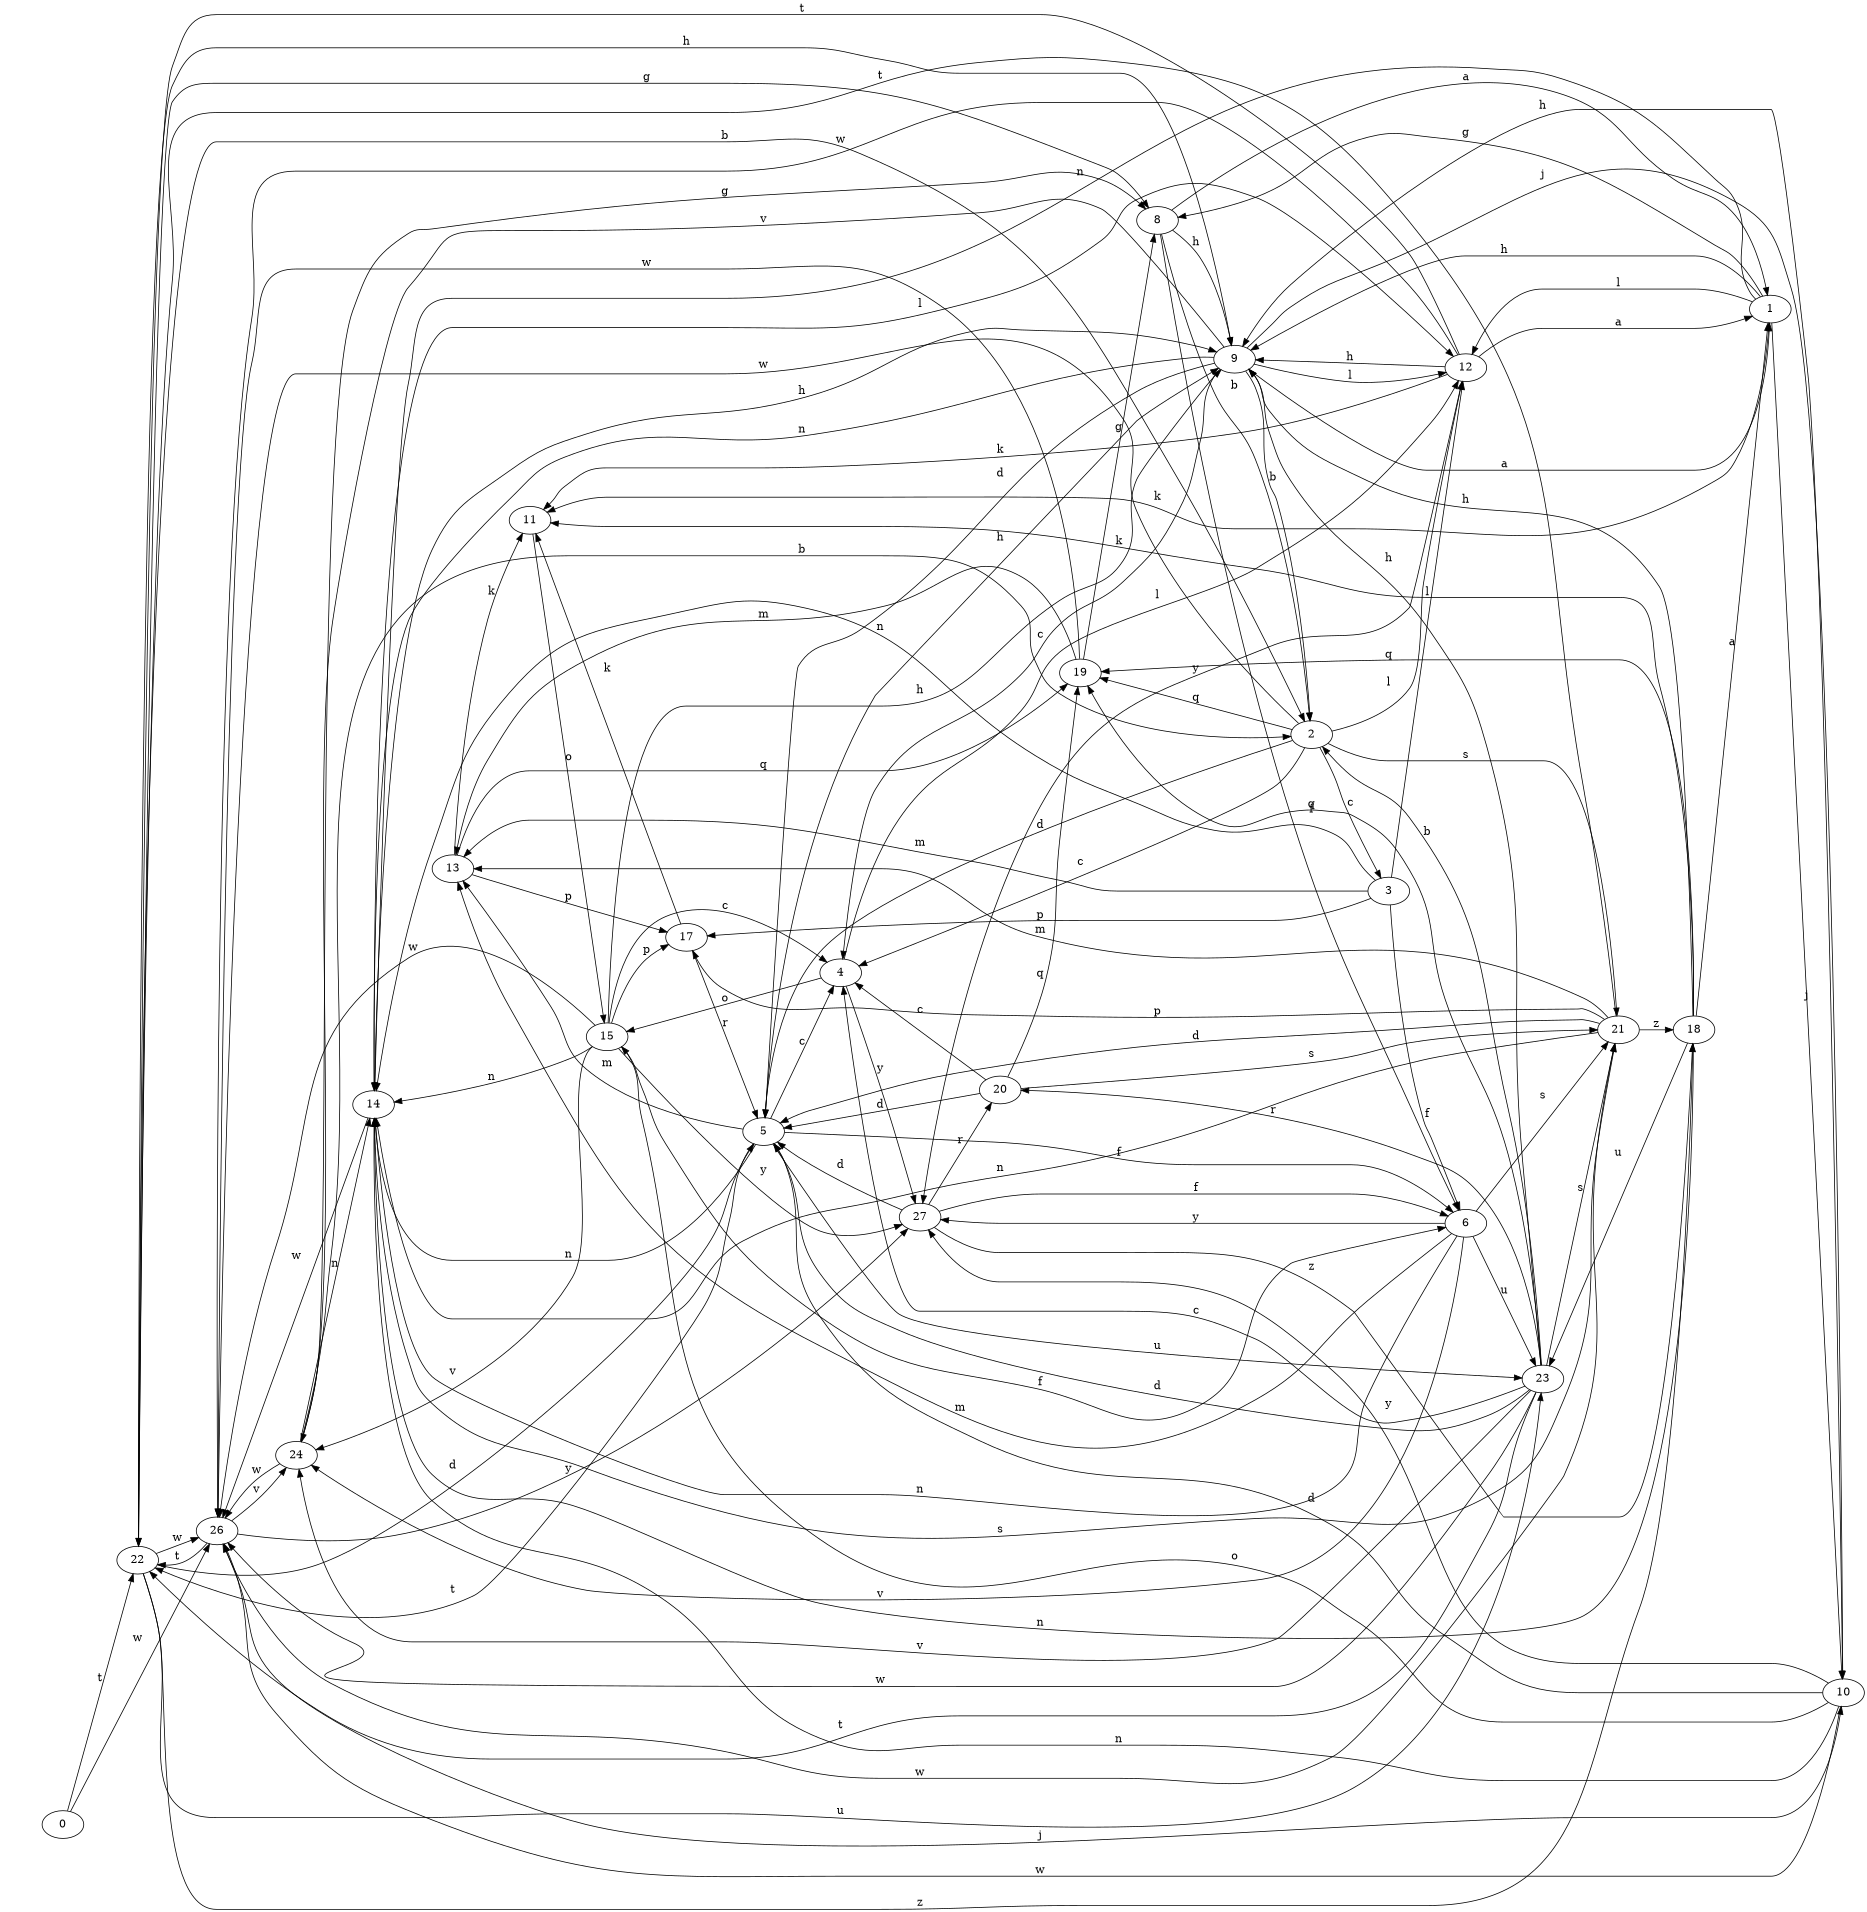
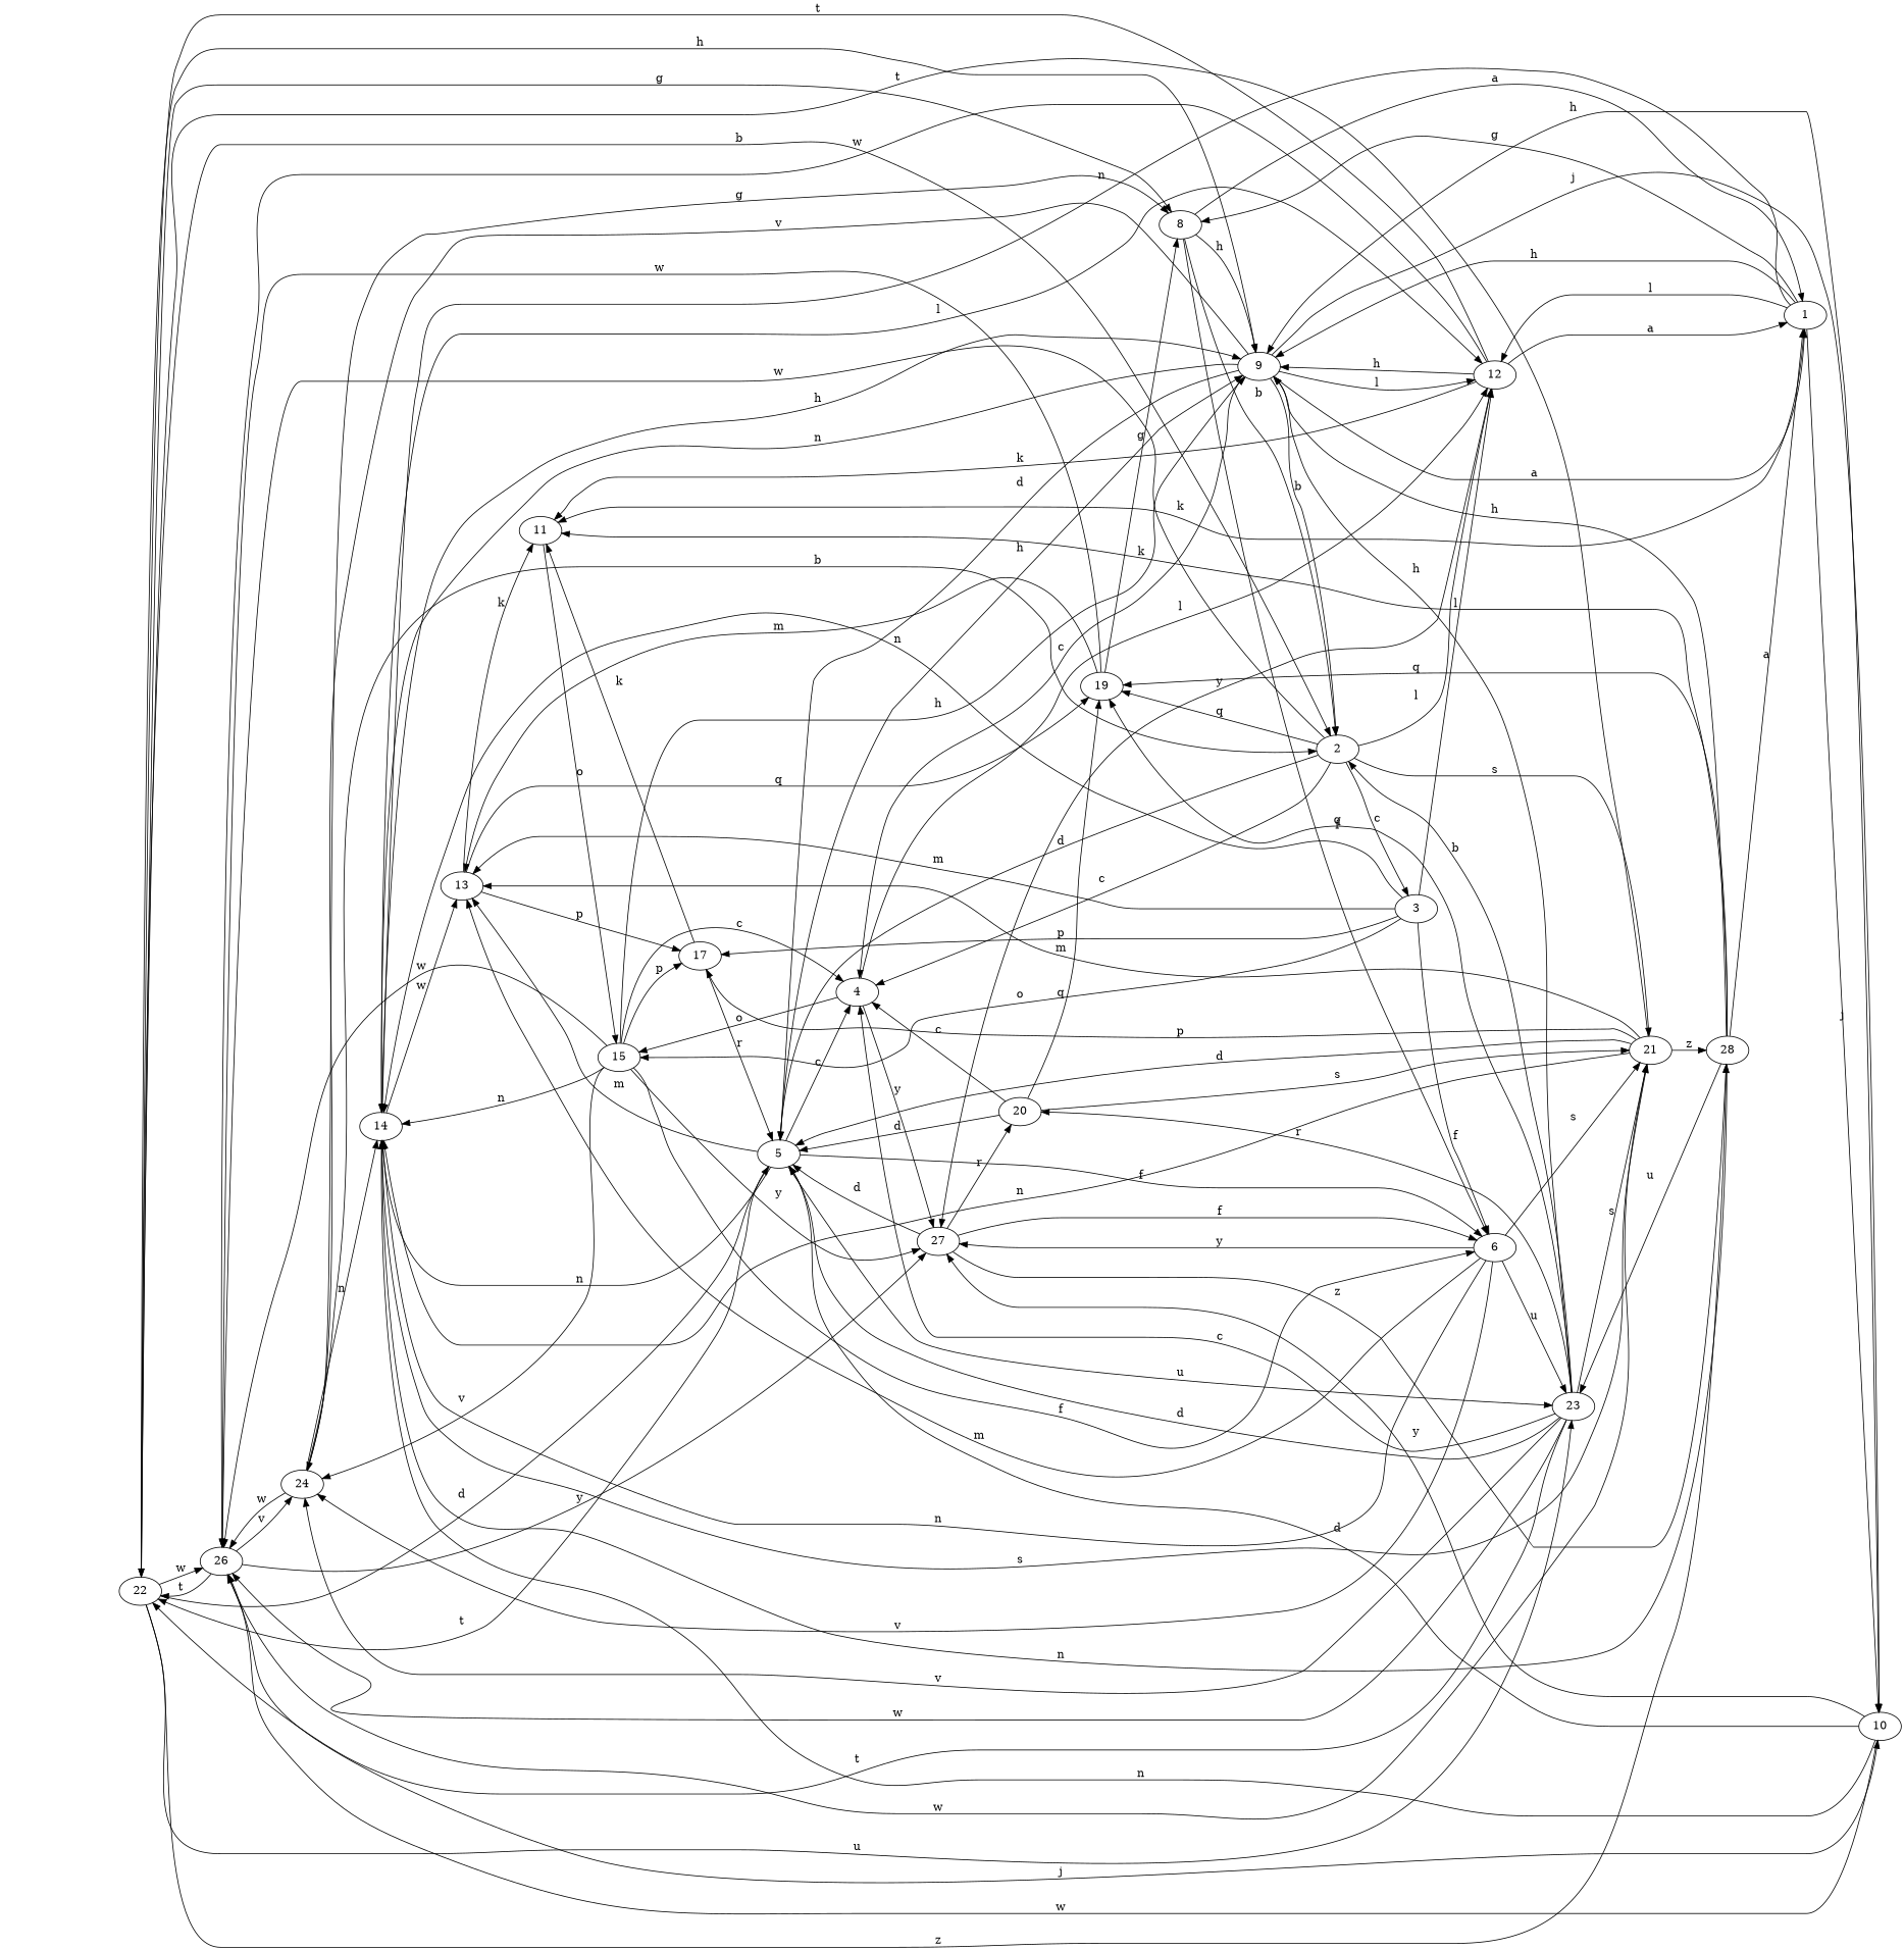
  strict digraph {
    rankdir=LR
-   0
    22
    26
    8
    9
    2
    5
    23
-   28 [label=18]
+   28
    10
    27
    24
    1
    11
    12
    14
    6
    4
    15
    21
    3
    19
    13
    17
    20
-   0 -> 22 [label=t]
-   0 -> 26 [label=w]
    22 -> 26 [label=w]
    22 -> 8 [label=g]
    22 -> 9 [label=h]
    22 -> 2 [label=b]
    22 -> 5 [label=d]
    22 -> 23 [label=u]
    22 -> 28 [label=z]
    26 -> 22 [label=t]
    26 -> 10 [label=j]
    26 -> 27 [label=y]
    26 -> 24 [label=v]
    8 -> 9 [label=h]
    8 -> 2 [label=b]
    8 -> 1 [label=a]
    8 -> 6 [label=f]
    9 -> 2 [label=b]
    9 -> 5 [label=d]
    9 -> 10 [label=j]
    9 -> 24 [label=v]
    9 -> 1 [label=a]
    9 -> 12 [label=l]
    9 -> 14 [label=n]
    9 -> 4 [label=c]
    2 -> 26 [label=w]
    2 -> 5 [label=d]
    2 -> 12 [label=l]
    2 -> 4 [label=c]
    2 -> 21 [label=s]
    2 -> 3 [label=c]
    2 -> 19 [label=q]
    5 -> 22 [label=t]
    5 -> 9 [label=h]
    5 -> 23 [label=u]
    5 -> 14 [label=n]
    5 -> 6 [label=f]
    5 -> 4 [label=c]
    5 -> 13 [label=m]
    23 -> 22 [label=t]
    23 -> 26 [label=w]
    23 -> 9 [label=h]
    23 -> 2 [label=b]
    23 -> 5 [label=d]
    23 -> 24 [label=v]
    23 -> 4 [label=c]
    23 -> 21 [label=s]
    23 -> 19 [label=q]
    23 -> 20 [label=r]
    28 -> 9 [label=h]
    28 -> 23 [label=u]
    28 -> 1 [label=a]
    28 -> 11 [label=k]
    28 -> 14 [label=n]
    28 -> 19 [label=q]
    10 -> 26 [label=w]
    10 -> 9 [label=h]
    10 -> 5 [label=d]
    10 -> 27 [label=y]
    10 -> 14 [label=n]
    27 -> 5 [label=d]
    27 -> 28 [label=z]
    27 -> 6 [label=f]
    27 -> 20 [label=r]
    24 -> 26 [label=w]
    24 -> 8 [label=g]
    24 -> 2 [label=b]
    24 -> 14 [label=n]
    1 -> 8 [label=g]
    1 -> 9 [label=h]
    1 -> 10 [label=j]
    1 -> 11 [label=k]
    1 -> 12 [label=l]
    1 -> 14 [label=n]
    11 -> 15 [label=o]
    12 -> 22 [label=t]
    12 -> 26 [label=w]
    12 -> 9 [label=h]
    12 -> 27 [label=y]
    12 -> 1 [label=a]
    12 -> 11 [label=k]
-   14 -> 26 [label=w]
+   14 -> 13 [label=w]
    14 -> 9 [label=h]
    14 -> 12 [label=l]
    14 -> 21 [label=s]
    6 -> 23 [label=u]
    6 -> 27 [label=y]
    6 -> 24 [label=v]
    6 -> 14 [label=n]
    6 -> 21 [label=s]
    6 -> 13 [label=m]
    4 -> 27 [label=y]
    4 -> 12 [label=l]
    4 -> 15 [label=o]
    15 -> 26 [label=w]
    15 -> 9 [label=h]
    15 -> 27 [label=y]
    15 -> 24 [label=v]
    15 -> 14 [label=n]
    15 -> 6 [label=f]
    15 -> 4 [label=c]
    15 -> 17 [label=p]
    21 -> 22 [label=t]
    21 -> 26 [label=w]
    21 -> 5 [label=d]
    21 -> 28 [label=z]
    21 -> 14 [label=n]
    21 -> 13 [label=m]
    21 -> 17 [label=p]
    3 -> 12 [label=l]
    3 -> 14 [label=n]
    3 -> 6 [label=f]
-   10 -> 15 [label=o]
+   3 -> 15 [label=o]
    3 -> 13 [label=m]
    3 -> 17 [label=p]
    19 -> 26 [label=w]
    19 -> 8 [label=g]
    19 -> 13 [label=m]
    13 -> 11 [label=k]
    13 -> 19 [label=q]
    13 -> 17 [label=p]
    17 -> 5 [label=r]
    17 -> 11 [label=k]
    20 -> 5 [label=d]
    20 -> 4 [label=c]
    20 -> 21 [label=s]
    20 -> 19 [label=q]
  }
